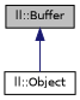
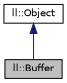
  digraph {
    node [color=black fontname=Helvetica fontsize=10 shape=record style=filled]
    n1 [fillcolor=grey75 fontcolor=black height=0.2 label="ll::Buffer" width=0.4]
    n2 [fillcolor=white height=0.2 label="ll::Object" width=0.4]
-   n1 -> n2 [color=midnightblue dir=back fontname=Helvetica fontsize=10 labelfontname=Helvetica labelfontsize=10 style=solid]
+   n2 -> n1 [color=midnightblue dir=back fontname=Helvetica fontsize=10 labelfontname=Helvetica labelfontsize=10 style=solid]
  }
